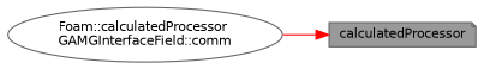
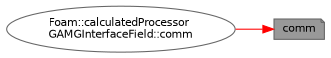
  digraph {
    rankdir=RL
    node [fontname=Helvetica fontsize=10 style=filled]
-   n1 [color=gray40 fillcolor=grey60 fontcolor=black height=0.2 label=calculatedProcessor shape=note width=0.4]
+   n1 [color=gray40 fillcolor=grey60 fontcolor=black height=0.2 label=comm shape=note width=0.4]
    n2 [color=grey40 fillcolor=white height=0.2 label="Foam::calculatedProcessor\lGAMGInterfaceField::comm" shape=ellipse width=0.4]
    n1 -> n2 [color=red dir=back fontname=Helvetica fontsize=10 labelfontname=Helvetica labelfontsize=10 style=solid]
  }
